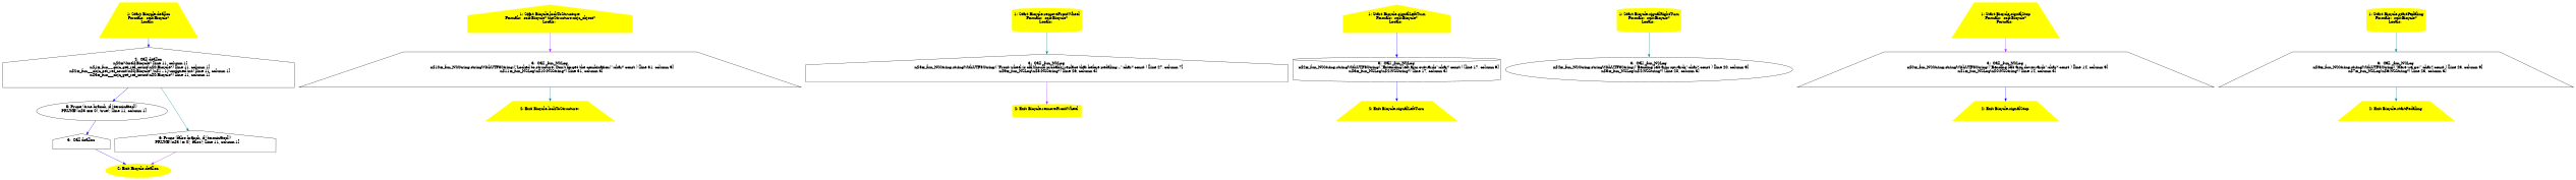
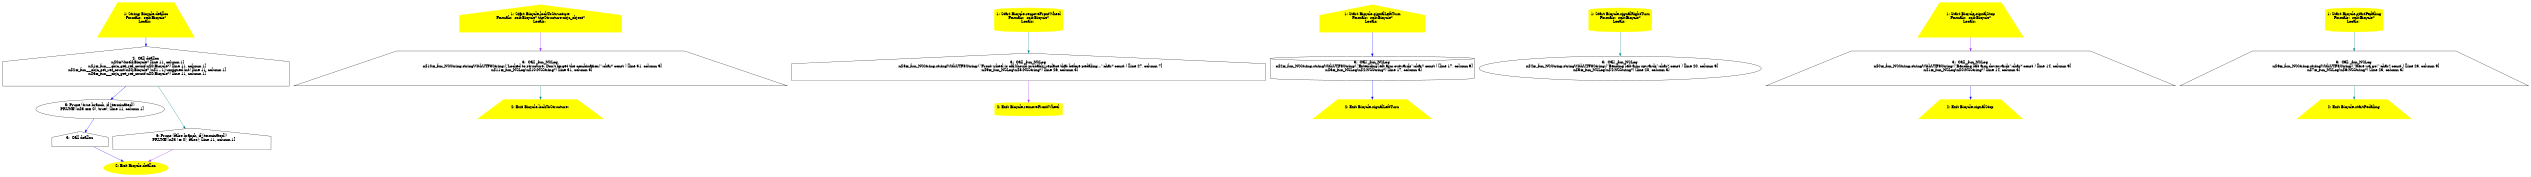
  digraph {
    node [color=yellow shape=trapezium style=filled]
    edge [color=blue]
-   n1 [label="1: Start Bicycle.dealloc\nFormals:  self:Bicycle*\nLocals:  \n  "]
+   n1 [label="1: String Bicycle.dealloc\nFormals:  self:Bicycle*\nLocals:  \n  "]
    n2 [label="4:  Call dealloc \n   n$0=*&self:Bicycle* [line 11, column 1]\n  n$1=_fun___objc_get_ref_count(n$0:Bicycle*) [line 11, column 1]\n  n$2=_fun___objc_set_ref_count(n$0:Bicycle*,(n$1 - 1):unsigned int) [line 11, column 1]\n  n$3=_fun___objc_get_ref_count(n$0:Bicycle*) [line 11, column 1]\n " shape=house color="" style=""]
    n3 [label="5: Prune (true branch, if (terminated)) \n   PRUNE((n$3 == 0), true); [line 11, column 1]\n " shape=ellipse color="" style=""]
    n4 [label="6: Prune (false branch, if (terminated)) \n   PRUNE((n$3 != 0), false); [line 11, column 1]\n " shape=house color="" style=""]
    n5 [label="3:  Call dealloc \n  " shape=house color="" style=""]
    n6 [label="2: Exit Bicycle.dealloc \n  " shape=ellipse]
    n7 [label="1: Start Bicycle.lockToStructure:\nFormals:  self:Bicycle* theStructure:objc_object*\nLocals:  \n  " shape=house]
    n8 [label="3:  Call _fun_NSLog \n   n$10=_fun_NSString.stringWithUTF8String:(\"Locked to structure. Don't forget the combination!\":char* const ) [line 31, column 9]\n  n$11=_fun_NSLog(n$10:NSString*) [line 31, column 3]\n " color="" style=""]
    n9 [label="2: Exit Bicycle.lockToStructure: \n  "]
    n10 [label="1: Start Bicycle.removeFrontWheel\nFormals:  self:Bicycle*\nLocals:  \n  " shape=cylinder]
    n11 [label="3:  Call _fun_NSLog \n   n$8=_fun_NSString.stringWithUTF8String:(\"Front wheel is off.Should probably replace that before pedaling...\":char* const ) [line 27, column 7]\n  n$9=_fun_NSLog(n$8:NSString*) [line 26, column 3]\n " shape=house color="" style=""]
    n12 [label="2: Exit Bicycle.removeFrontWheel \n  " shape=cylinder]
    n13 [label="1: Start Bicycle.signalLeftTurn\nFormals:  self:Bicycle*\nLocals:  \n  " shape=house]
    n14 [label="3:  Call _fun_NSLog \n   n$2=_fun_NSString.stringWithUTF8String:(\"Extending left arm outwards\":char* const ) [line 17, column 9]\n  n$3=_fun_NSLog(n$2:NSString*) [line 17, column 3]\n " shape=cylinder color="" style=""]
    n15 [label="2: Exit Bicycle.signalLeftTurn \n  "]
    n16 [label="1: Start Bicycle.signalRightTurn\nFormals:  self:Bicycle*\nLocals:  \n  " shape=cylinder]
    n17 [label="3:  Call _fun_NSLog \n   n$4=_fun_NSString.stringWithUTF8String:(\"Bending left arm upwards\":char* const ) [line 20, column 9]\n  n$5=_fun_NSLog(n$4:NSString*) [line 20, column 3]\n " shape=ellipse color="" style=""]
-   n18 [label="1: Start Bicycle.signalStop\nFormals:  self:Bicycle*\nFormals:  \n  "]
+   n18 [label="1: Start Bicycle.signalStop\nFormals:  self:Bicycle*\nLocals:  \n  "]
    n19 [label="3:  Call _fun_NSLog \n   n$0=_fun_NSString.stringWithUTF8String:(\"Bending left arm downwards\":char* const ) [line 14, column 9]\n  n$1=_fun_NSLog(n$0:NSString*) [line 14, column 3]\n " color="" style=""]
    n20 [label="2: Exit Bicycle.signalStop \n  "]
    n21 [label="1: Start Bicycle.startPedaling\nFormals:  self:Bicycle*\nLocals:  \n  " shape=cylinder]
    n22 [label="3:  Call _fun_NSLog \n   n$6=_fun_NSString.stringWithUTF8String:(\"Here we go!\":char* const ) [line 23, column 9]\n  n$7=_fun_NSLog(n$6:NSString*) [line 23, column 3]\n " color="" style=""]
    n23 [label="2: Exit Bicycle.startPedaling \n  "]
    n1 -> n2
    n2 -> n3
    n2 -> n4 [color=teal]
    n3 -> n5
    n4 -> n6 [color=purple]
    n5 -> n6
    n7 -> n8 [color=purple]
    n8 -> n9 [color=teal]
    n10 -> n11 [color=teal]
    n11 -> n12 [color=purple]
    n13 -> n14
    n14 -> n15
    n16 -> n17 [color=teal]
    n18 -> n19 [color=purple]
    n19 -> n20
    n21 -> n22 [color=teal]
    n22 -> n23 [color=teal]
  }
